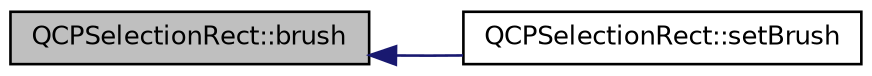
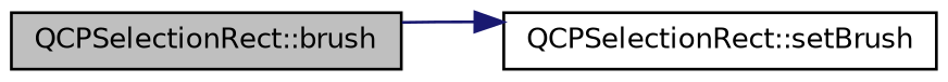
  digraph {
    rankdir=LR
    node [color=black fontname=Helvetica fontsize=10 shape=record style=filled]
    n1 [fillcolor=grey75 fontcolor=black height=0.2 label="QCPSelectionRect::brush" width=0.4]
    n2 [fillcolor=white height=0.2 label="QCPSelectionRect::setBrush" width=0.4]
-   n1 -> n2 [color=midnightblue dir=back fontname=Helvetica fontsize=10 labelfontname=Helvetica labelfontsize=10 style=solid]
+   n2 -> n1 [color=midnightblue dir=back fontname=Helvetica fontsize=10 labelfontname=Helvetica labelfontsize=10 style=solid]
  }
